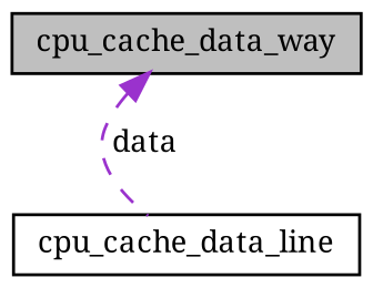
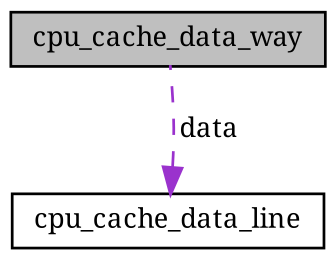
  digraph {
    fontname="Noto Serif"
    node [color=black fontname="Noto Serif" fontsize=10 shape=record style=filled]
    n1 [fillcolor=grey75 fontcolor=black height=0.2 label=cpu_cache_data_way width=0.4]
    n2 [fillcolor=white height=0.2 label=cpu_cache_data_line width=0.4]
-   n1 -> n2 [color=darkorchid3 dir=back fontname="Noto Serif" fontsize=10 label=" data" labelfontname=Helvetica labelfontsize=10 style=dashed]
+   n2 -> n1 [color=darkorchid3 dir=back fontname="Noto Serif" fontsize=10 label=" data" labelfontname=Helvetica labelfontsize=10 style=dashed]
  }
